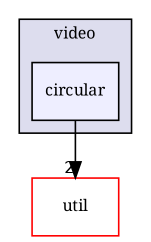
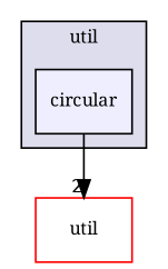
  digraph {
    compound=true
    fontname="Noto Serif"
    node [fontname="Noto Serif" fontsize=10 shape=box style=filled]
    n1 [fillcolor="#eeeeff" label=circular pencolor=black]
    n2 [color=red fillcolor=white label=util]
    subgraph cluster_1 {
      bgcolor="#ddddee"
      fontsize=10
-     label=video
+     label=util
      pencolor=black
      n1
    }
    n1 -> n2 [headlabel=2 labeldistance=1.5 labelfontname=Helvetica labelfontsize=10 fontname="Noto Serif"]
  }
